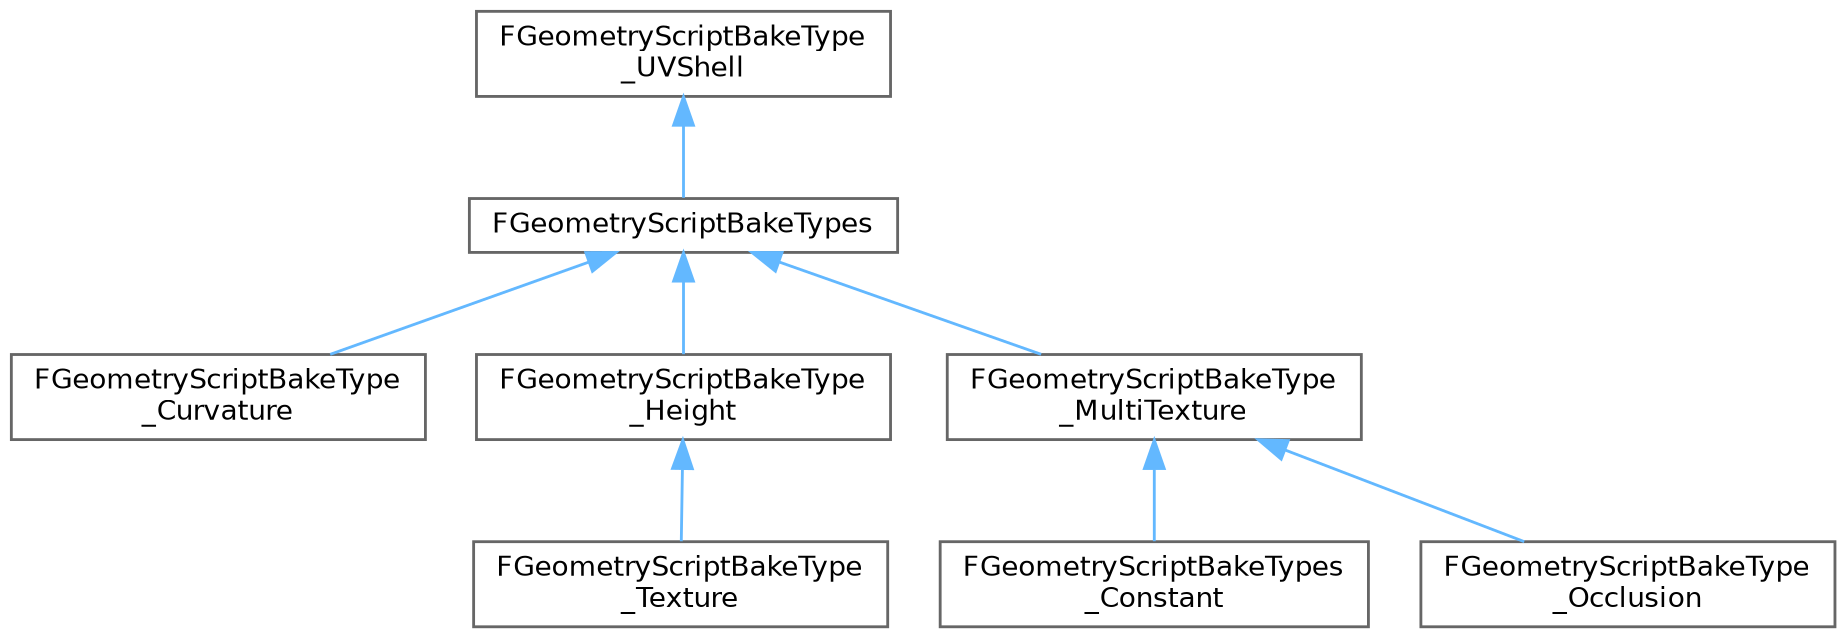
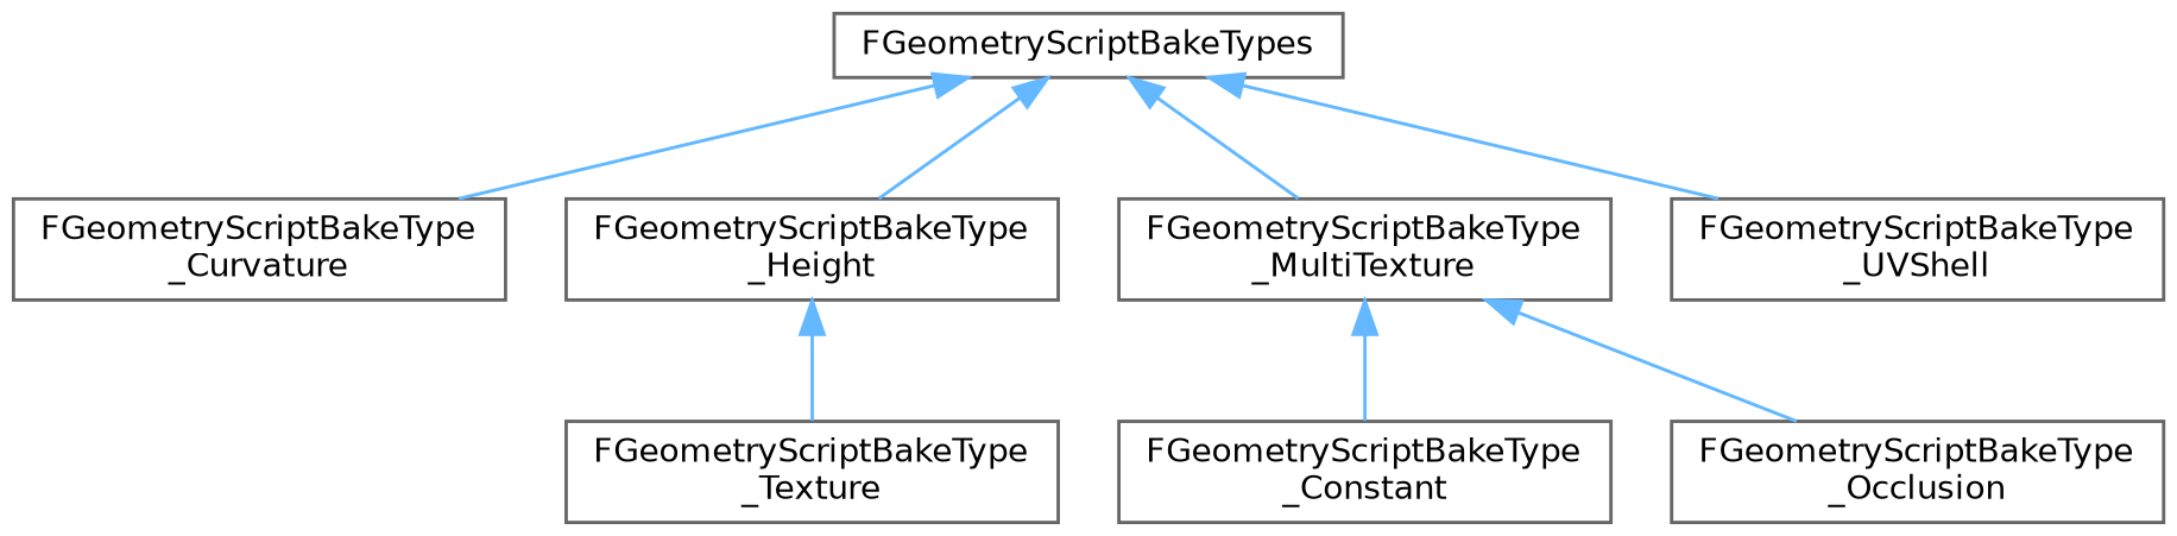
  digraph {
    rankdir=TB
    node [color=grey40 fillcolor=white fontname=Helvetica fontsize=10 shape=box style=filled]
    edge [color=steelblue1 dir=back fontname=Helvetica fontsize=10 labelfontname=Helvetica labelfontsize=10 style=solid]
    n1 [height=0.2 label=FGeometryScriptBakeTypes width=0.4]
    n2 [height=0.2 label="FGeometryScriptBakeType\l_Curvature" width=0.4]
    n3 [height=0.2 label="FGeometryScriptBakeType\l_Height" width=0.4]
    n4 [height=0.2 label="FGeometryScriptBakeType\l_MultiTexture" width=0.4]
    n5 [height=0.2 label="FGeometryScriptBakeType\l_UVShell" width=0.4]
-   n6 [height=0.2 label="FGeometryScriptBakeTypes\l_Constant" width=0.4]
+   n6 [height=0.2 label="FGeometryScriptBakeType\l_Constant" width=0.4]
    n7 [height=0.2 label="FGeometryScriptBakeType\l_Texture" width=0.4]
    n8 [height=0.2 label="FGeometryScriptBakeType\l_Occlusion" width=0.4]
    n1 -> n2
    n1 -> n3
    n1 -> n4
-   n5 -> n1
+   n1 -> n5
    n3 -> n7
    n4 -> n6
    n4 -> n8
  }
